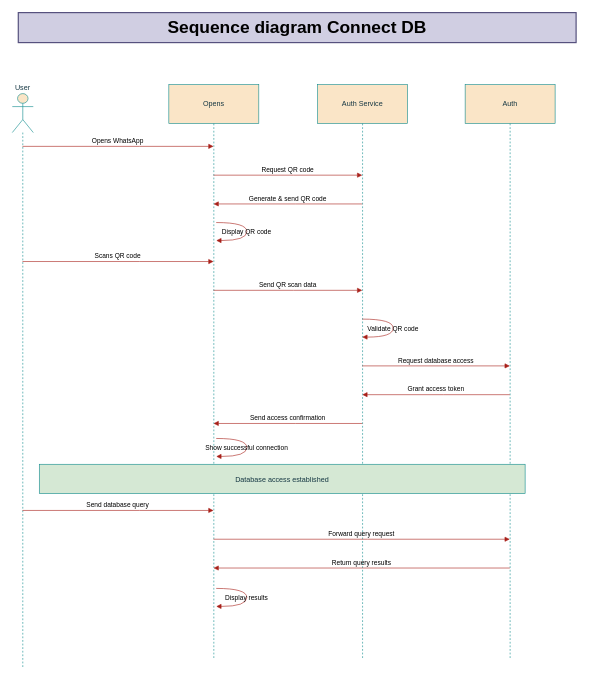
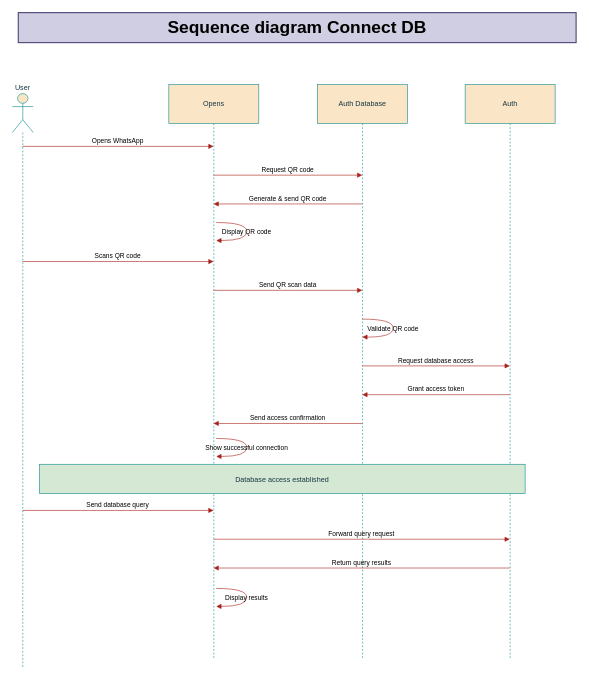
  <mxCell id="0" />
  <mxCell id="1" parent="0" />
  <mxCell id="2" value="User" style="shape=umlLifeline;perimeter=lifelinePerimeter;whiteSpace=wrap;container=1;dropTarget=0;collapsible=0;recursiveResize=0;outlineConnect=0;portConstraint=eastwest;newEdgeStyle={&quot;edgeStyle&quot;:&quot;elbowEdgeStyle&quot;,&quot;elbow&quot;:&quot;vertical&quot;,&quot;curved&quot;:0,&quot;rounded&quot;:0};participant=umlActor;verticalAlign=bottom;labelPosition=center;verticalLabelPosition=top;align=center;size=65;fillColor=#FAE5C7;strokeColor=#0F8B8D;labelBackgroundColor=none;fontColor=#143642;" vertex="1" parent="1"><mxGeometry x="20" y="155" width="35" height="959" as="geometry" /></mxCell>
  <mxCell id="3" value="Opens" style="shape=umlLifeline;perimeter=lifelinePerimeter;whiteSpace=wrap;container=1;dropTarget=0;collapsible=0;recursiveResize=0;outlineConnect=0;portConstraint=eastwest;newEdgeStyle={&quot;edgeStyle&quot;:&quot;elbowEdgeStyle&quot;,&quot;elbow&quot;:&quot;vertical&quot;,&quot;curved&quot;:0,&quot;rounded&quot;:0};size=65;fillColor=#FAE5C7;strokeColor=#0F8B8D;labelBackgroundColor=none;fontColor=#143642;" vertex="1" parent="1"><mxGeometry x="281" y="140" width="150" height="959" as="geometry" /></mxCell>
- <mxCell id="4" value="Auth Service" style="shape=umlLifeline;perimeter=lifelinePerimeter;whiteSpace=wrap;container=1;dropTarget=0;collapsible=0;recursiveResize=0;outlineConnect=0;portConstraint=eastwest;newEdgeStyle={&quot;edgeStyle&quot;:&quot;elbowEdgeStyle&quot;,&quot;elbow&quot;:&quot;vertical&quot;,&quot;curved&quot;:0,&quot;rounded&quot;:0};size=65;fillColor=#FAE5C7;strokeColor=#0F8B8D;labelBackgroundColor=none;fontColor=#143642;" vertex="1" parent="1"><mxGeometry x="529" y="140" width="150" height="959" as="geometry" /></mxCell>
+ <mxCell id="4" value="Auth Database" style="shape=umlLifeline;perimeter=lifelinePerimeter;whiteSpace=wrap;container=1;dropTarget=0;collapsible=0;recursiveResize=0;outlineConnect=0;portConstraint=eastwest;newEdgeStyle={&quot;edgeStyle&quot;:&quot;elbowEdgeStyle&quot;,&quot;elbow&quot;:&quot;vertical&quot;,&quot;curved&quot;:0,&quot;rounded&quot;:0};size=65;fillColor=#FAE5C7;strokeColor=#0F8B8D;labelBackgroundColor=none;fontColor=#143642;" vertex="1" parent="1"><mxGeometry x="529" y="140" width="150" height="959" as="geometry" /></mxCell>
  <mxCell id="5" value="Auth" style="shape=umlLifeline;perimeter=lifelinePerimeter;whiteSpace=wrap;container=1;dropTarget=0;collapsible=0;recursiveResize=0;outlineConnect=0;portConstraint=eastwest;newEdgeStyle={&quot;edgeStyle&quot;:&quot;elbowEdgeStyle&quot;,&quot;elbow&quot;:&quot;vertical&quot;,&quot;curved&quot;:0,&quot;rounded&quot;:0};size=65;fillColor=#FAE5C7;strokeColor=#0F8B8D;labelBackgroundColor=none;fontColor=#143642;" vertex="1" parent="1"><mxGeometry x="775" y="140" width="150" height="959" as="geometry" /></mxCell>
  <mxCell id="6" value="Opens WhatsApp" style="verticalAlign=bottom;edgeStyle=elbowEdgeStyle;elbow=vertical;curved=0;rounded=0;endArrow=block;fillColor=#FAE5C7;strokeColor=#A8201A;labelBackgroundColor=none;fontColor=default;" edge="1" parent="1" source="2" target="3"><mxGeometry relative="1" as="geometry"><Array as="points"><mxPoint x="232" y="243" /></Array></mxGeometry></mxCell>
  <mxCell id="7" value="Request QR code" style="verticalAlign=bottom;edgeStyle=elbowEdgeStyle;elbow=vertical;curved=0;rounded=0;endArrow=block;fillColor=#FAE5C7;strokeColor=#A8201A;labelBackgroundColor=none;fontColor=default;" edge="1" parent="1" source="3" target="4"><mxGeometry relative="1" as="geometry"><Array as="points"><mxPoint x="489" y="291" /></Array></mxGeometry></mxCell>
  <mxCell id="8" value="Generate &amp; send QR code" style="verticalAlign=bottom;edgeStyle=elbowEdgeStyle;elbow=vertical;curved=0;rounded=0;endArrow=block;fillColor=#FAE5C7;strokeColor=#A8201A;labelBackgroundColor=none;fontColor=default;" edge="1" parent="1" source="4" target="3"><mxGeometry relative="1" as="geometry"><Array as="points"><mxPoint x="492" y="339" /></Array></mxGeometry></mxCell>
  <mxCell id="9" value="Scans QR code" style="verticalAlign=bottom;edgeStyle=elbowEdgeStyle;elbow=vertical;curved=0;rounded=0;endArrow=block;fillColor=#FAE5C7;strokeColor=#A8201A;labelBackgroundColor=none;fontColor=default;" edge="1" parent="1" source="2" target="3"><mxGeometry relative="1" as="geometry"><Array as="points"><mxPoint x="232" y="435" /></Array></mxGeometry></mxCell>
  <mxCell id="10" value="Send QR scan data" style="verticalAlign=bottom;edgeStyle=elbowEdgeStyle;elbow=vertical;curved=0;rounded=0;endArrow=block;fillColor=#FAE5C7;strokeColor=#A8201A;labelBackgroundColor=none;fontColor=default;" edge="1" parent="1" source="3" target="4"><mxGeometry relative="1" as="geometry"><Array as="points"><mxPoint x="489" y="483" /></Array></mxGeometry></mxCell>
  <mxCell id="11" value="Validate QR code" style="curved=1;endArrow=block;rounded=0;fillColor=#FAE5C7;strokeColor=#A8201A;labelBackgroundColor=none;fontColor=default;" edge="1" parent="1" source="4" target="4"><mxGeometry relative="1" as="geometry"><Array as="points"><mxPoint x="655" y="531" /><mxPoint x="655" y="561" /></Array></mxGeometry></mxCell>
  <mxCell id="12" value="Request database access" style="verticalAlign=bottom;edgeStyle=elbowEdgeStyle;elbow=vertical;curved=0;rounded=0;endArrow=block;fillColor=#FAE5C7;strokeColor=#A8201A;labelBackgroundColor=none;fontColor=default;" edge="1" parent="1" source="4" target="5"><mxGeometry relative="1" as="geometry"><Array as="points"><mxPoint x="736" y="609" /></Array></mxGeometry></mxCell>
  <mxCell id="13" value="Grant access token" style="verticalAlign=bottom;edgeStyle=elbowEdgeStyle;elbow=vertical;curved=0;rounded=0;endArrow=block;fillColor=#FAE5C7;strokeColor=#A8201A;labelBackgroundColor=none;fontColor=default;" edge="1" parent="1" source="5" target="4"><mxGeometry relative="1" as="geometry"><Array as="points"><mxPoint x="739" y="657" /></Array></mxGeometry></mxCell>
  <mxCell id="14" value="Send access confirmation" style="verticalAlign=bottom;edgeStyle=elbowEdgeStyle;elbow=vertical;curved=0;rounded=0;endArrow=block;fillColor=#FAE5C7;strokeColor=#A8201A;labelBackgroundColor=none;fontColor=default;" edge="1" parent="1" source="4" target="3"><mxGeometry relative="1" as="geometry"><Array as="points"><mxPoint x="492" y="705" /></Array></mxGeometry></mxCell>
  <mxCell id="15" value="Send database query" style="verticalAlign=bottom;edgeStyle=elbowEdgeStyle;elbow=vertical;curved=0;rounded=0;endArrow=block;fillColor=#FAE5C7;strokeColor=#A8201A;labelBackgroundColor=none;fontColor=default;" edge="1" parent="1" source="2" target="3"><mxGeometry relative="1" as="geometry"><Array as="points"><mxPoint x="232" y="850" /></Array></mxGeometry></mxCell>
  <mxCell id="16" value="Forward query request" style="verticalAlign=bottom;edgeStyle=elbowEdgeStyle;elbow=vertical;curved=0;rounded=0;endArrow=block;fillColor=#FAE5C7;strokeColor=#A8201A;labelBackgroundColor=none;fontColor=default;" edge="1" parent="1" source="3" target="5"><mxGeometry relative="1" as="geometry"><Array as="points"><mxPoint x="612" y="898" /></Array></mxGeometry></mxCell>
  <mxCell id="17" value="Return query results" style="verticalAlign=bottom;edgeStyle=elbowEdgeStyle;elbow=vertical;curved=0;rounded=0;endArrow=block;fillColor=#FAE5C7;strokeColor=#A8201A;labelBackgroundColor=none;fontColor=default;" edge="1" parent="1" source="5" target="3"><mxGeometry relative="1" as="geometry"><Array as="points"><mxPoint x="615" y="946" /></Array></mxGeometry></mxCell>
  <mxCell id="18" value="Database access established" style="fillColor=#d5e8d4;strokeColor=#0F8B8D;labelBackgroundColor=none;fontColor=#143642;" vertex="1" parent="1"><mxGeometry x="65" y="773" width="810" height="49" as="geometry" /></mxCell>
  <mxCell id="19" value="&lt;b&gt;&lt;font style=&quot;font-size: 29px;&quot;&gt;Sequence diagram Connect DB&lt;/font&gt;&lt;/b&gt;" style="text;html=1;align=center;verticalAlign=middle;whiteSpace=wrap;rounded=0;fillColor=#d0cee2;strokeColor=#56517e;strokeWidth=2;" vertex="1" parent="1"><mxGeometry x="30" y="20" width="930" height="50" as="geometry" /></mxCell>
  <mxCell id="20" value="Display results" style="curved=1;endArrow=block;rounded=0;fillColor=#FAE5C7;strokeColor=#A8201A;labelBackgroundColor=none;fontColor=default;" edge="1" parent="1"><mxGeometry relative="1" as="geometry"><Array as="points"><mxPoint x="411" y="980" /><mxPoint x="411" y="1010" /></Array><mxPoint x="360" y="980" as="sourcePoint" /><mxPoint x="360" y="1010" as="targetPoint" /></mxGeometry></mxCell>
  <mxCell id="21" value="Display QR code" style="curved=1;endArrow=block;rounded=0;fillColor=#FAE5C7;strokeColor=#A8201A;labelBackgroundColor=none;fontColor=default;" edge="1" parent="1"><mxGeometry x="0.004" relative="1" as="geometry"><Array as="points"><mxPoint x="411" y="370" /><mxPoint x="411" y="400" /></Array><mxPoint x="360" y="370" as="sourcePoint" /><mxPoint x="360" y="400" as="targetPoint" /><mxPoint as="offset" /></mxGeometry></mxCell>
  <mxCell id="22" value="Show successful connection" style="curved=1;endArrow=block;rounded=0;fillColor=#FAE5C7;strokeColor=#A8201A;labelBackgroundColor=none;fontColor=default;" edge="1" parent="1"><mxGeometry x="0.004" relative="1" as="geometry"><Array as="points"><mxPoint x="411" y="730" /><mxPoint x="411" y="760" /></Array><mxPoint x="360" y="730" as="sourcePoint" /><mxPoint x="360" y="760" as="targetPoint" /><mxPoint as="offset" /></mxGeometry></mxCell>
